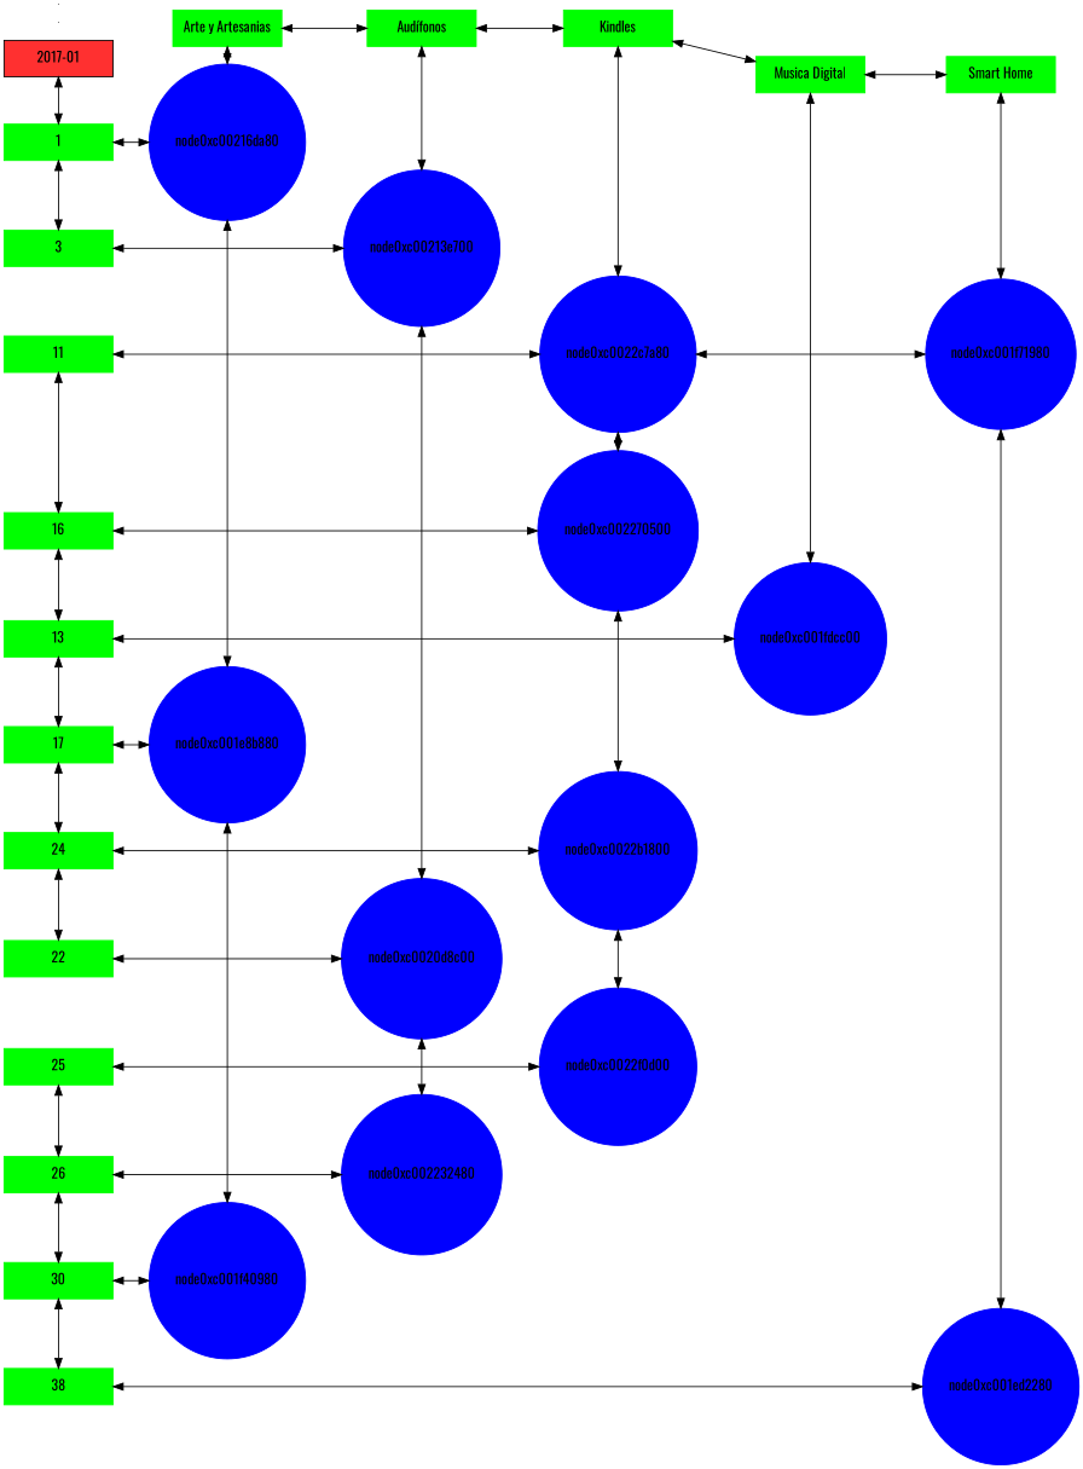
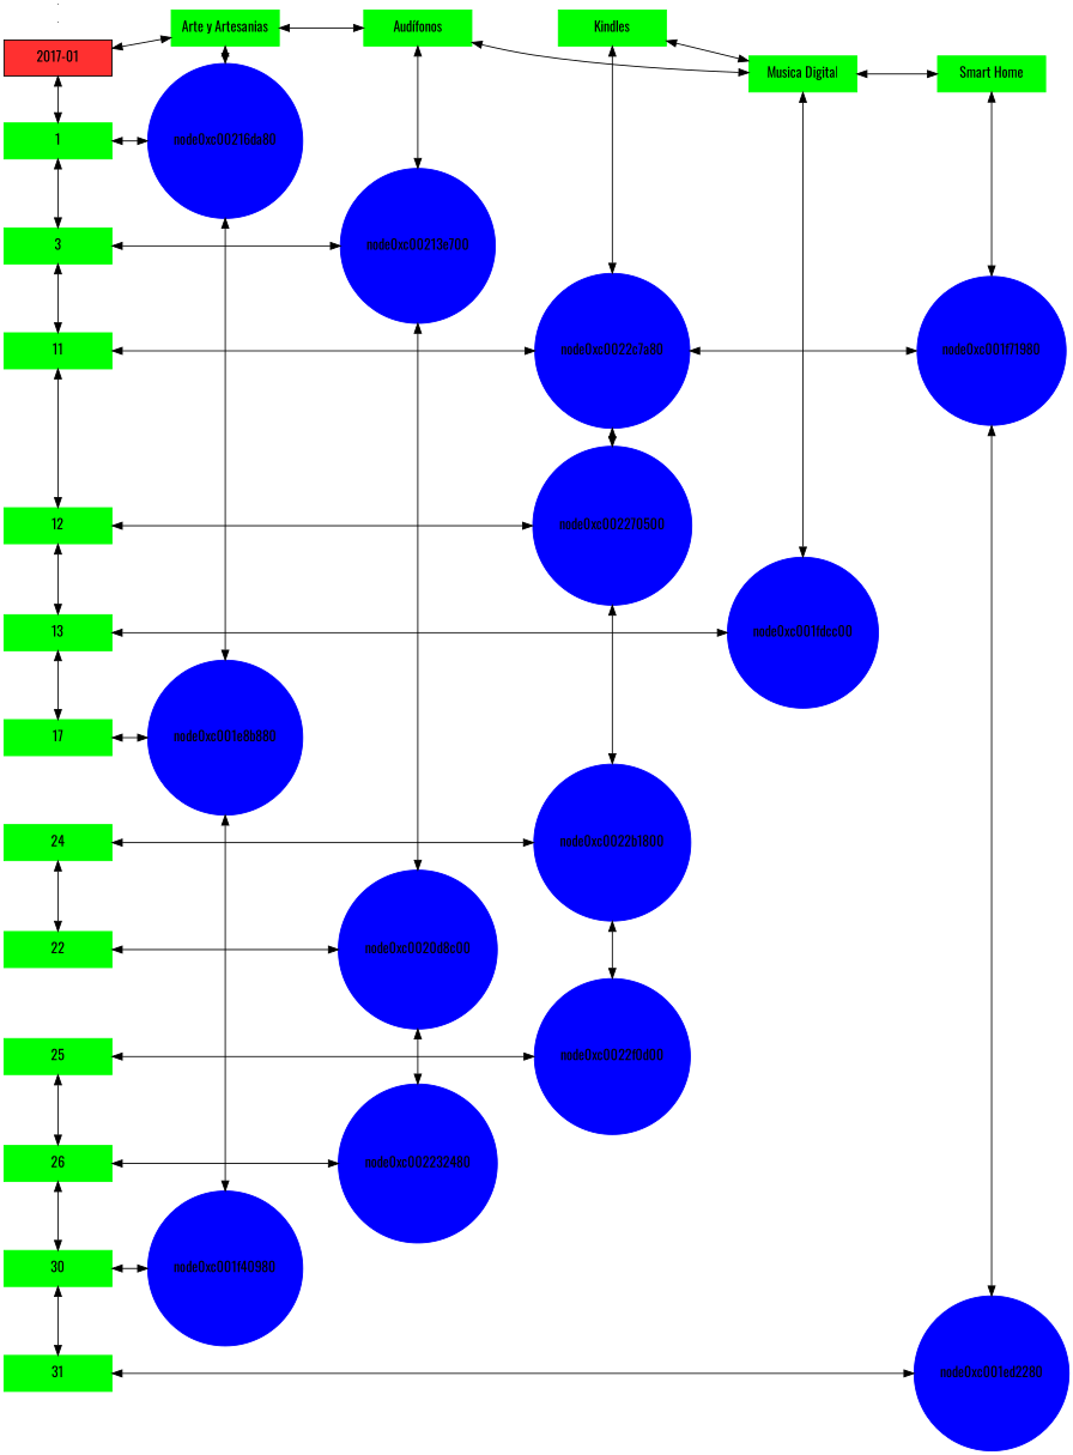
  digraph {
    fontname=Oswald
    rankdir=LR
    node [fontname=Oswald group=1 shape=box style=filled color=green]
    edge [dir=both fontname=Oswald]
    n1 [fillcolor=firebrick1 label="2017-01" width=1.5 color=""]
    n2 [label=1 width=1.5]
    n3 [group=3 label=3 width=1.5]
    n4 [group=11 label=11 width=1.5]
-   n5 [group=12 label=16 width=1.5]
+   n5 [group=12 label=12 width=1.5]
    n6 [group=13 label=13 width=1.5]
    n7 [group=17 label=17 width=1.5]
    n8 [group=20 label=24 width=1.5]
    n9 [group=22 label=22 width=1.5]
    n10 [group=25 label=25 width=1.5]
    n11 [group=26 label=26 width=1.5]
    n12 [group=30 label=30 width=1.5]
-   n13 [group=31 label=38 width=1.5]
+   n13 [group=31 label=31 width=1.5]
    n14 [label="Arte y Artesanias" width=1.5]
    node0xc00216da80 [color=blue shape=circle width=0.5]
    node0xc001e8b880 [color=blue group=17 shape=circle width=0.5]
    node0xc001f40980 [color=blue group=30 shape=circle width=0.5]
    n18 [label="Audífonos" width=1.5]
    node0xc00213e700 [color=blue group=3 shape=circle width=0.5]
    node0xc0020d8c00 [color=blue group=22 shape=circle width=0.5]
    node0xc002232480 [color=blue group=26 shape=circle width=0.5]
    n22 [label=Kindles width=1.5]
    node0xc0022c7a80 [color=blue group=11 shape=circle width=0.5]
    node0xc002270500 [color=blue group=12 shape=circle width=0.5]
    node0xc0022b1800 [color=blue group=20 shape=circle width=0.5]
    node0xc0022f0d00 [color=blue group=25 shape=circle width=0.5]
    n27 [label="Musica Digital" width=1.5]
    node0xc001fdcc00 [color=blue group=13 shape=circle width=0.5]
    n29 [label="Smart Home" width=1.5]
    node0xc001f71980 [color=blue group=11 shape=circle width=0.5]
    node0xc001ed2280 [color=blue group=31 shape=circle width=0.5]
    e0 [shape=point width=0 group="" style="" color=""]
    e1 [shape=point width=0 group="" style="" color=""]
    subgraph sub_1 {
      rank=same
      n1
      n2
    }
    subgraph sub_2 {
      rank=same
      n2
      n3
    }
    subgraph sub_3 {
      rank=same
      n3
      n4
    }
    subgraph sub_4 {
      rank=same
      n4
      n5
    }
    subgraph sub_5 {
      rank=same
      n5
      n6
    }
    subgraph sub_6 {
      rank=same
      n6
      n7
    }
    subgraph sub_7 {
      rank=same
      n7
      n8
    }
    subgraph sub_8 {
      rank=same
      n8
      n9
    }
    subgraph sub_9 {
      rank=same
      n9
      n10
    }
    subgraph sub_10 {
      rank=same
      n10
      n11
    }
    subgraph sub_11 {
      rank=same
      n11
      n12
    }
    subgraph sub_12 {
      rank=same
      n12
      n13
    }
    subgraph sub_13 {
      rank=same
      n14
      node0xc00216da80
    }
    subgraph sub_14 {
      rank=same
      node0xc00216da80
      node0xc001e8b880
    }
    subgraph sub_15 {
      rank=same
      node0xc001e8b880
      node0xc001f40980
    }
    subgraph sub_16 {
      rank=same
      n18
      node0xc00213e700
    }
    subgraph sub_17 {
      rank=same
      node0xc00213e700
      node0xc0020d8c00
    }
    subgraph sub_18 {
      rank=same
      node0xc0020d8c00
      node0xc002232480
    }
    subgraph sub_19 {
      rank=same
      n22
      node0xc0022c7a80
    }
    subgraph sub_20 {
      rank=same
      node0xc0022c7a80
      node0xc002270500
    }
    subgraph sub_21 {
      rank=same
      node0xc002270500
      node0xc0022b1800
    }
    subgraph sub_22 {
      rank=same
      node0xc0022b1800
      node0xc0022f0d00
    }
    subgraph sub_23 {
      rank=same
      n27
      node0xc001fdcc00
    }
    subgraph sub_24 {
      rank=same
      n29
      node0xc001f71980
    }
    subgraph sub_25 {
      rank=same
      node0xc001f71980
      node0xc001ed2280
    }
    n1 -> n2
+   n1 -> n14
    n2 -> n3
    n2 -> node0xc00216da80
+   n3 -> n4
    n3 -> node0xc00213e700
    n4 -> n5
    n4 -> node0xc0022c7a80
    n5 -> n6
    n5 -> node0xc002270500
    n6 -> n7
    n6 -> node0xc001fdcc00
-   n7 -> n8
    n7 -> node0xc001e8b880
    n8 -> n9
    n8 -> node0xc0022b1800
    n9 -> node0xc0020d8c00
    n10 -> n11
    n10 -> node0xc0022f0d00
    n11 -> n12
    n11 -> node0xc002232480
    n12 -> n13
    n12 -> node0xc001f40980
    n13 -> node0xc001ed2280
    n14 -> node0xc00216da80
    n14 -> n18
    node0xc00216da80 -> node0xc001e8b880
    node0xc001e8b880 -> node0xc001f40980
    n18 -> node0xc00213e700
-   n18 -> n22
+   n18 -> n27
    node0xc00213e700 -> node0xc0020d8c00
    node0xc0020d8c00 -> node0xc002232480
    n22 -> node0xc0022c7a80
    n22 -> n27
    node0xc0022c7a80 -> node0xc002270500
    node0xc0022c7a80 -> node0xc001f71980
    node0xc002270500 -> node0xc0022b1800
    node0xc0022b1800 -> node0xc0022f0d00
    n27 -> node0xc001fdcc00
    n27 -> n29
    n29 -> node0xc001f71980
    node0xc001f71980 -> node0xc001ed2280
  }
